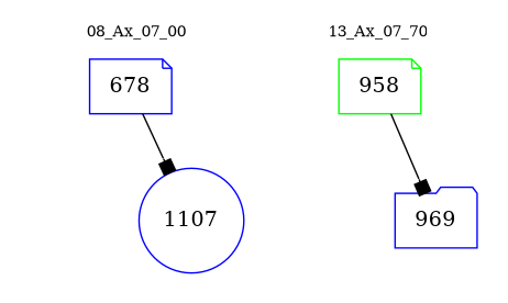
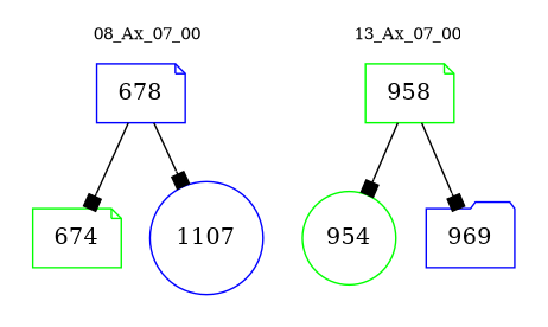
  digraph {
    node [color=blue shape=note]
    edge [arrowhead=box color=black]
    n1 [label=678]
+   n2 [color=green label=674]
    n3 [label=1107 shape=circle]
    n4 [color=green label=958]
+   n5 [color=green label=954 shape=circle]
    n6 [label=969 shape=folder]
    subgraph cluster_1 {
      color=white
      fontsize=10
      label="08_Ax_07_00"
      n1
+     n2
      n3
    }
    subgraph cluster_2 {
      color=white
      fontsize=10
-     label="13_Ax_07_70"
+     label="13_Ax_07_00"
      n4
+     n5
      n6
    }
+   n1 -> n2
    n1 -> n3
+   n4 -> n5
    n4 -> n6
  }
